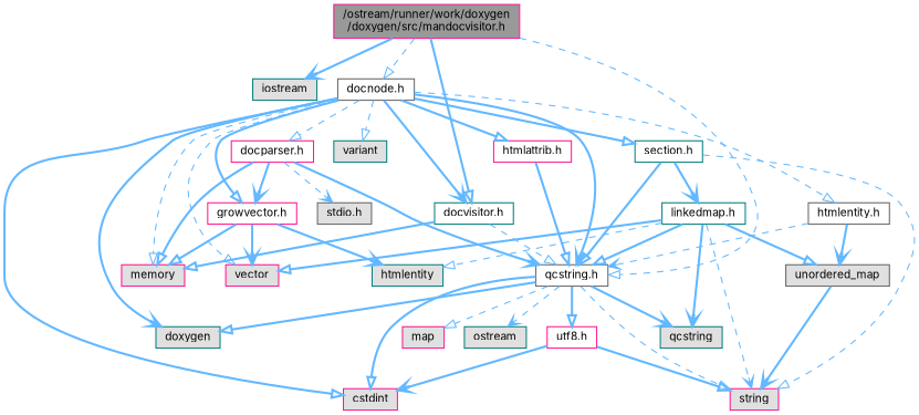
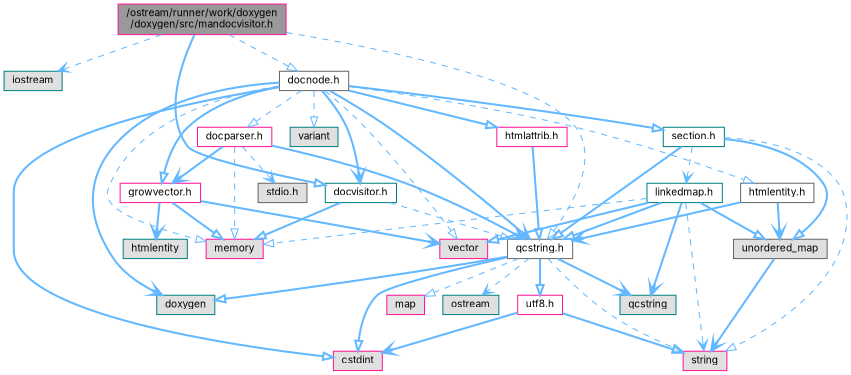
  digraph {
    fontname=Inter
    node [color=deeppink fillcolor="#E0E0E0" fontname=Inter fontsize=10 shape=box style=filled]
    edge [arrowhead=onormal color=steelblue1 fontname=Inter fontsize=10 labelfontname=Helvetica labelfontsize=10 style=bold]
    n1 [fillcolor=grey60 fontcolor=black height=0.2 label="/ostream/runner/work/doxygen\l/doxygen/src/mandocvisitor.h" width=0.4]
    n2 [color=teal height=0.2 label=iostream width=0.4]
    n3 [color=gray40 fillcolor=white height=0.2 label="qcstring.h" width=0.4]
    n4 [color=teal fillcolor=white height=0.2 label="docvisitor.h" width=0.4]
    n5 [color=gray40 fillcolor=white height=0.2 label="docnode.h" width=0.4]
    n6 [height=0.2 label=string width=0.4]
    n7 [color=teal height=0.2 label=qcstring width=0.4]
    n8 [height=0.2 label=map width=0.4]
    n9 [color=teal height=0.2 label=doxygen width=0.4]
    n10 [height=0.2 label=cstdint width=0.4]
    n11 [color=teal height=0.2 label=ostream width=0.4]
    n12 [fillcolor=white height=0.2 label="utf8.h" width=0.4]
    n13 [height=0.2 label=memory width=0.4]
    n14 [height=0.2 label=vector width=0.4]
    n15 [color=teal height=0.2 label=variant width=0.4]
    n16 [fillcolor=white height=0.2 label="docparser.h" width=0.4]
    n17 [fillcolor=white height=0.2 label="growvector.h" width=0.4]
    n18 [fillcolor=white height=0.2 label="htmlattrib.h" width=0.4]
    n19 [color=gray40 fillcolor=white height=0.2 label="htmlentity.h" width=0.4]
    n20 [color=teal fillcolor=white height=0.2 label="section.h" width=0.4]
    n21 [color=gray40 height=0.2 label="stdio.h" width=0.4]
    n22 [color=teal height=0.2 label=htmlentity width=0.4]
    n23 [color=gray40 height=0.2 label=unordered_map width=0.4]
    n24 [color=teal fillcolor=white height=0.2 label="linkedmap.h" width=0.4]
-   n1 -> n2 [arrowhead=vee]
+   n1 -> n2 [arrowhead=vee style=dashed]
    n1 -> n3 [style=dashed]
    n1 -> n4
    n1 -> n5 [style=dashed]
    n3 -> n6 [style=dashed]
    n3 -> n7 [arrowhead=vee]
    n3 -> n8 [style=dashed]
    n3 -> n9
    n3 -> n10
    n3 -> n11 [arrowhead=vee style=dashed]
    n3 -> n12
    n4 -> n3 [style=dashed]
    n4 -> n13
    n5 -> n3 [arrowhead=vee]
    n5 -> n4 [arrowhead=vee]
    n5 -> n9 [arrowhead=vee]
    n5 -> n10
    n5 -> n13 [style=dashed]
    n5 -> n14 [style=dashed]
    n5 -> n15 [style=dashed]
    n5 -> n16 [style=dashed]
    n5 -> n17
    n5 -> n18
    n5 -> n19 [style=dashed]
    n5 -> n20
    n12 -> n6
    n12 -> n10 [arrowhead=vee]
    n16 -> n3 [arrowhead=vee]
-   n16 -> n13
+   n16 -> n13 [style=dashed]
    n16 -> n17 [arrowhead=vee]
    n16 -> n21 [arrowhead=vee style=dashed]
    n17 -> n13
    n17 -> n14 [arrowhead=vee]
    n17 -> n22 [arrowhead=vee]
    n18 -> n3
-   n19 -> n3 [arrowhead=vee style=dashed]
+   n19 -> n3 [arrowhead=vee]
    n19 -> n23 [arrowhead=vee]
    n20 -> n3
    n20 -> n6 [style=dashed]
-   n20 -> n24 [arrowhead=vee]
+   n20 -> n23
+   n20 -> n24 [arrowhead=vee style=dashed]
    n23 -> n6 [arrowhead=vee]
    n24 -> n3
    n24 -> n6 [arrowhead=vee style=dashed]
    n24 -> n7 [arrowhead=vee]
-   n24 -> n22 [style=dashed]
+   n24 -> n13 [style=dashed]
    n24 -> n14
    n24 -> n23
  }
